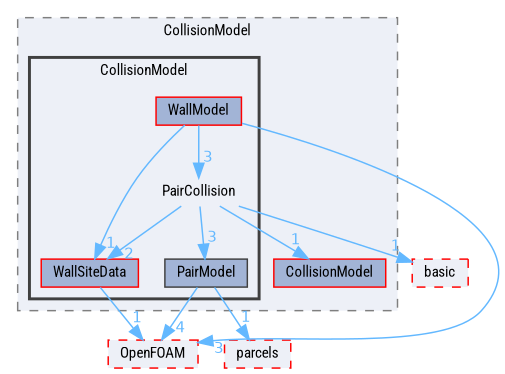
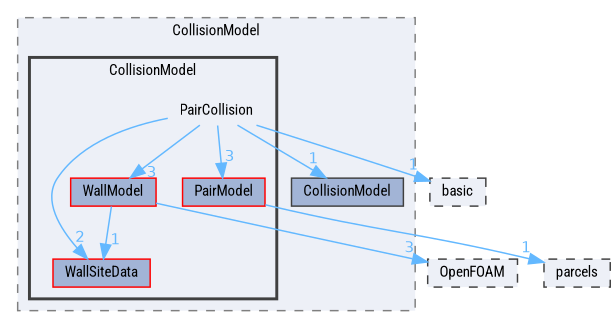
  digraph {
    compound=true
    fontname="Roboto Condensed"
    node [fontname="Roboto Condensed" fontsize=10 shape=box color=red fillcolor="#a2b4d6" style=filled]
    edge [color=steelblue1 fontcolor=steelblue1 fontname="Roboto Condensed" fontsize=10 headlabel=1 labeldistance=1.5 labelfontname=Helvetica labelfontsize=10]
    n1 [height=0.2 label=PairCollision shape=plaintext width=0.4 color="" fillcolor="" style=""]
-   n2 [color=grey25 height=0.2 label=PairModel width=0.4]
+   n2 [height=0.2 label=PairModel width=0.4]
    n3 [height=0.2 label=WallModel width=0.4]
    n4 [height=0.2 label=WallSiteData width=0.4]
-   n5 [height=0.2 label=CollisionModel width=0.4]
-   n6 [fillcolor="#edf0f7" height=0.2 label=basic style="filled,dashed" width=0.4]
-   n7 [fillcolor="#edf0f7" height=0.2 label=OpenFOAM style="filled,dashed" width=0.4]
-   n8 [fillcolor="#edf0f7" height=0.2 label=parcels style="filled,dashed" width=0.4]
+   n5 [color=grey25 height=0.2 label=CollisionModel width=0.4]
+   n6 [color=grey25 fillcolor="#edf0f7" height=0.2 label=basic style="filled,dashed" width=0.4]
+   n7 [color=grey25 fillcolor="#edf0f7" height=0.2 label=OpenFOAM style="filled,dashed" width=0.4]
+   n8 [color=grey25 fillcolor="#edf0f7" height=0.2 label=parcels style="filled,dashed" width=0.4]
    subgraph cluster_1 {
      bgcolor="#edf0f7"
      fontsize=10
      label=CollisionModel
      pencolor=grey50
      style="filled,dashed"
      n5
      subgraph cluster_2 {
        bgcolor="#edf0f7"
        fontsize=10
        label=CollisionModel
        pencolor=grey25
        style="filled,bold"
        n1
        n2
        n3
        n4
      }
    }
    n1 -> n2 [headlabel=3]
-   n3 -> n1 [headlabel=3]
+   n1 -> n3 [headlabel=3]
    n1 -> n4 [headlabel=2]
    n1 -> n5
    n1 -> n6
-   n2 -> n7 [headlabel=4]
    n2 -> n8
    n3 -> n4
    n3 -> n7 [headlabel=3]
-   n4 -> n7
  }
